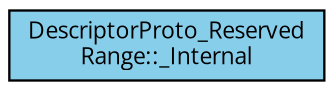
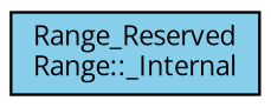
  digraph {
    rankdir=TB
    fontname="Open Sans"
-   n1 [color=black fillcolor=skyblue fontname="Open Sans" fontsize=10 height=0.2 label="DescriptorProto_Reserved\lRange::_Internal" shape=record style=filled width=0.4]
+   n1 [color=black fillcolor=skyblue fontname="Open Sans" fontsize=10 height=0.2 label="Range_Reserved\lRange::_Internal" shape=record style=filled width=0.4]
  }
